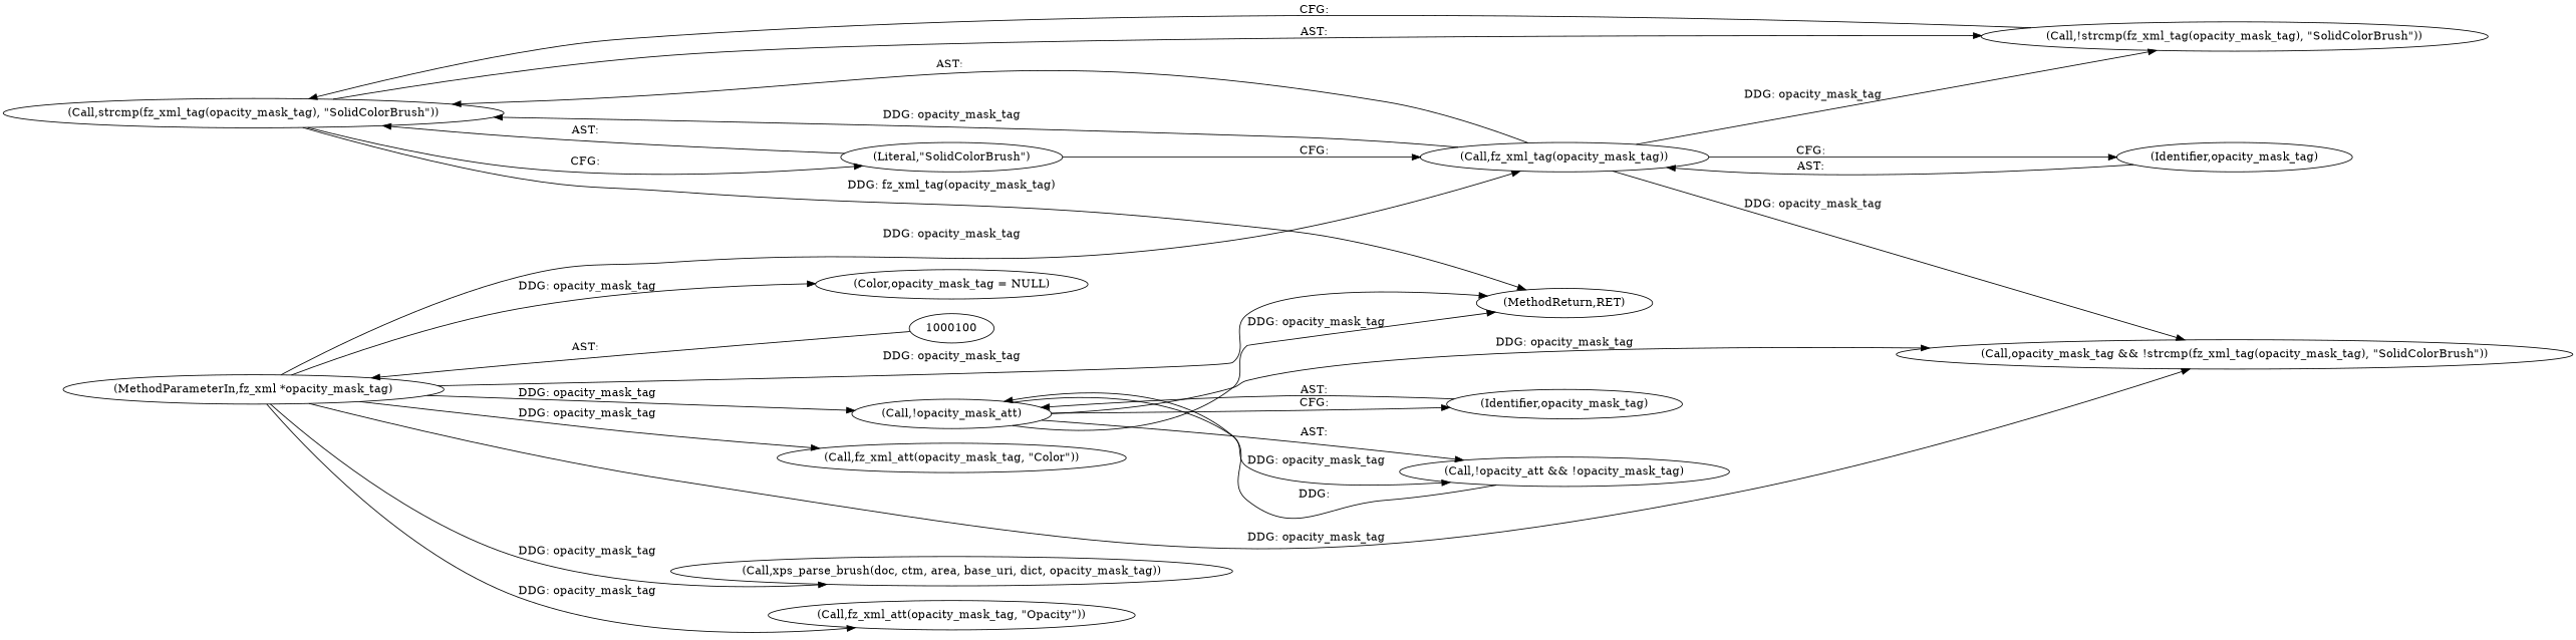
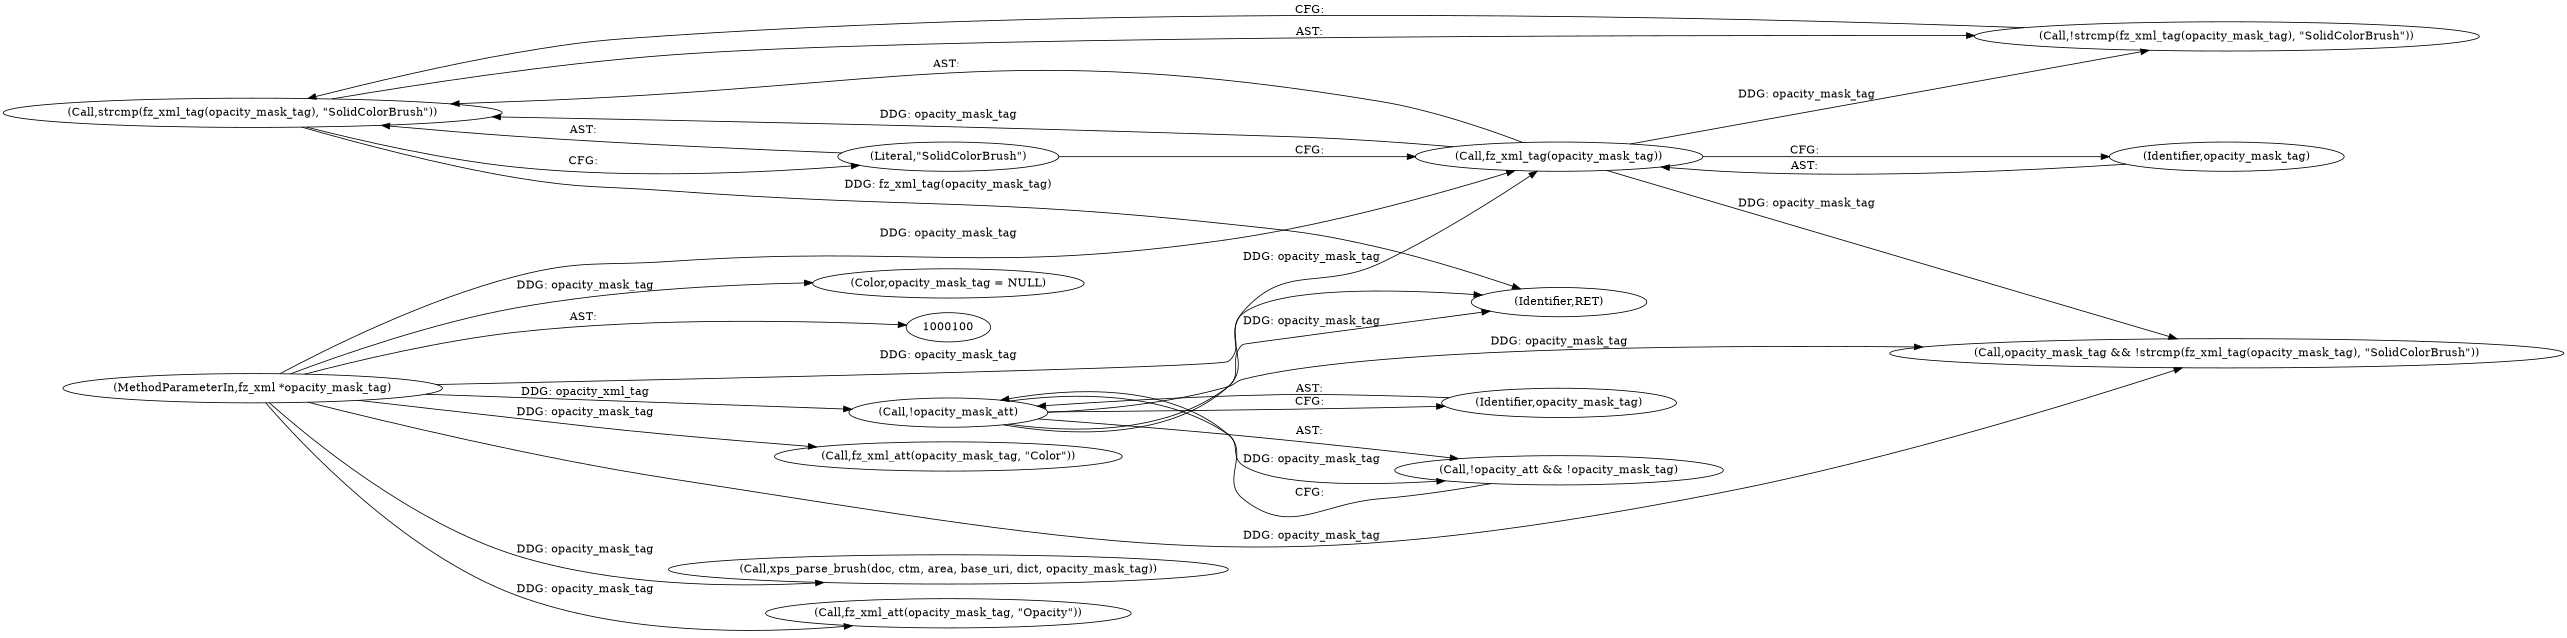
  digraph {
    rankdir=LR
    n1 [label="(Call,strcmp(fz_xml_tag(opacity_mask_tag), \"SolidColorBrush\"))"]
    n2 [label="(Literal,\"SolidColorBrush\")"]
-   n3 [label="(MethodReturn,RET)"]
+   n3 [label="(Identifier,RET)"]
    n4 [label="(Call,!strcmp(fz_xml_tag(opacity_mask_tag), \"SolidColorBrush\"))"]
    n5 [label="(Call,fz_xml_tag(opacity_mask_tag))"]
    n6 [label="(Call,opacity_mask_tag && !strcmp(fz_xml_tag(opacity_mask_tag), \"SolidColorBrush\"))"]
    n7 [label="(Identifier,opacity_mask_tag)"]
    n8 [label="(Call,!opacity_mask_att)"]
    n9 [label="(Call,!opacity_att && !opacity_mask_tag)"]
    n10 [label="(Identifier,opacity_mask_tag)"]
    n11 [label="(MethodParameterIn,fz_xml *opacity_mask_tag)"]
    n12 [label="(Call,fz_xml_att(opacity_mask_tag, \"Color\"))"]
    n13 [label="(Call,xps_parse_brush(doc, ctm, area, base_uri, dict, opacity_mask_tag))"]
    n14 [label="(Call,fz_xml_att(opacity_mask_tag, \"Opacity\"))"]
    n15 [label="(Color,opacity_mask_tag = NULL)"]
    1000100
    n1 -> n2 [label="CFG: "]
    n1 -> n3 [label="DDG: fz_xml_tag(opacity_mask_tag)"]
    n1 -> n4 [label="AST: "]
    n2 -> n1 [label="AST: "]
    n2 -> n5 [label="CFG: "]
    n4 -> n1 [label="CFG: "]
    n5 -> n1 [label="AST: "]
    n5 -> n1 [label="DDG: opacity_mask_tag"]
    n5 -> n4 [label="DDG: opacity_mask_tag"]
    n5 -> n6 [label="DDG: opacity_mask_tag"]
    n5 -> n7 [label="CFG: "]
    n7 -> n5 [label="AST: "]
    n8 -> n3 [label="DDG: opacity_mask_tag"]
+   n8 -> n5 [label="DDG: opacity_mask_tag"]
    n8 -> n6 [label="DDG: opacity_mask_tag"]
    n8 -> n9 [label="AST: "]
    n8 -> n9 [label="DDG: opacity_mask_tag"]
    n8 -> n10 [label="CFG: "]
-   n9 -> n8 [label="DDG: "]
+   n9 -> n8 [label="CFG: "]
    n10 -> n8 [label="AST: "]
    n11 -> n3 [label="DDG: opacity_mask_tag"]
    n11 -> n5 [label="DDG: opacity_mask_tag"]
    n11 -> n6 [label="DDG: opacity_mask_tag"]
-   n11 -> n8 [label="DDG: opacity_mask_tag"]
+   n11 -> n8 [label="DDG: opacity_xml_tag"]
    n11 -> n12 [label="DDG: opacity_mask_tag"]
    n11 -> n13 [label="DDG: opacity_mask_tag"]
    n11 -> n14 [label="DDG: opacity_mask_tag"]
    n11 -> n15 [label="DDG: opacity_mask_tag"]
-   1000100 -> n11 [label="AST: "]
+   n11 -> 1000100 [label="AST: "]
  }
